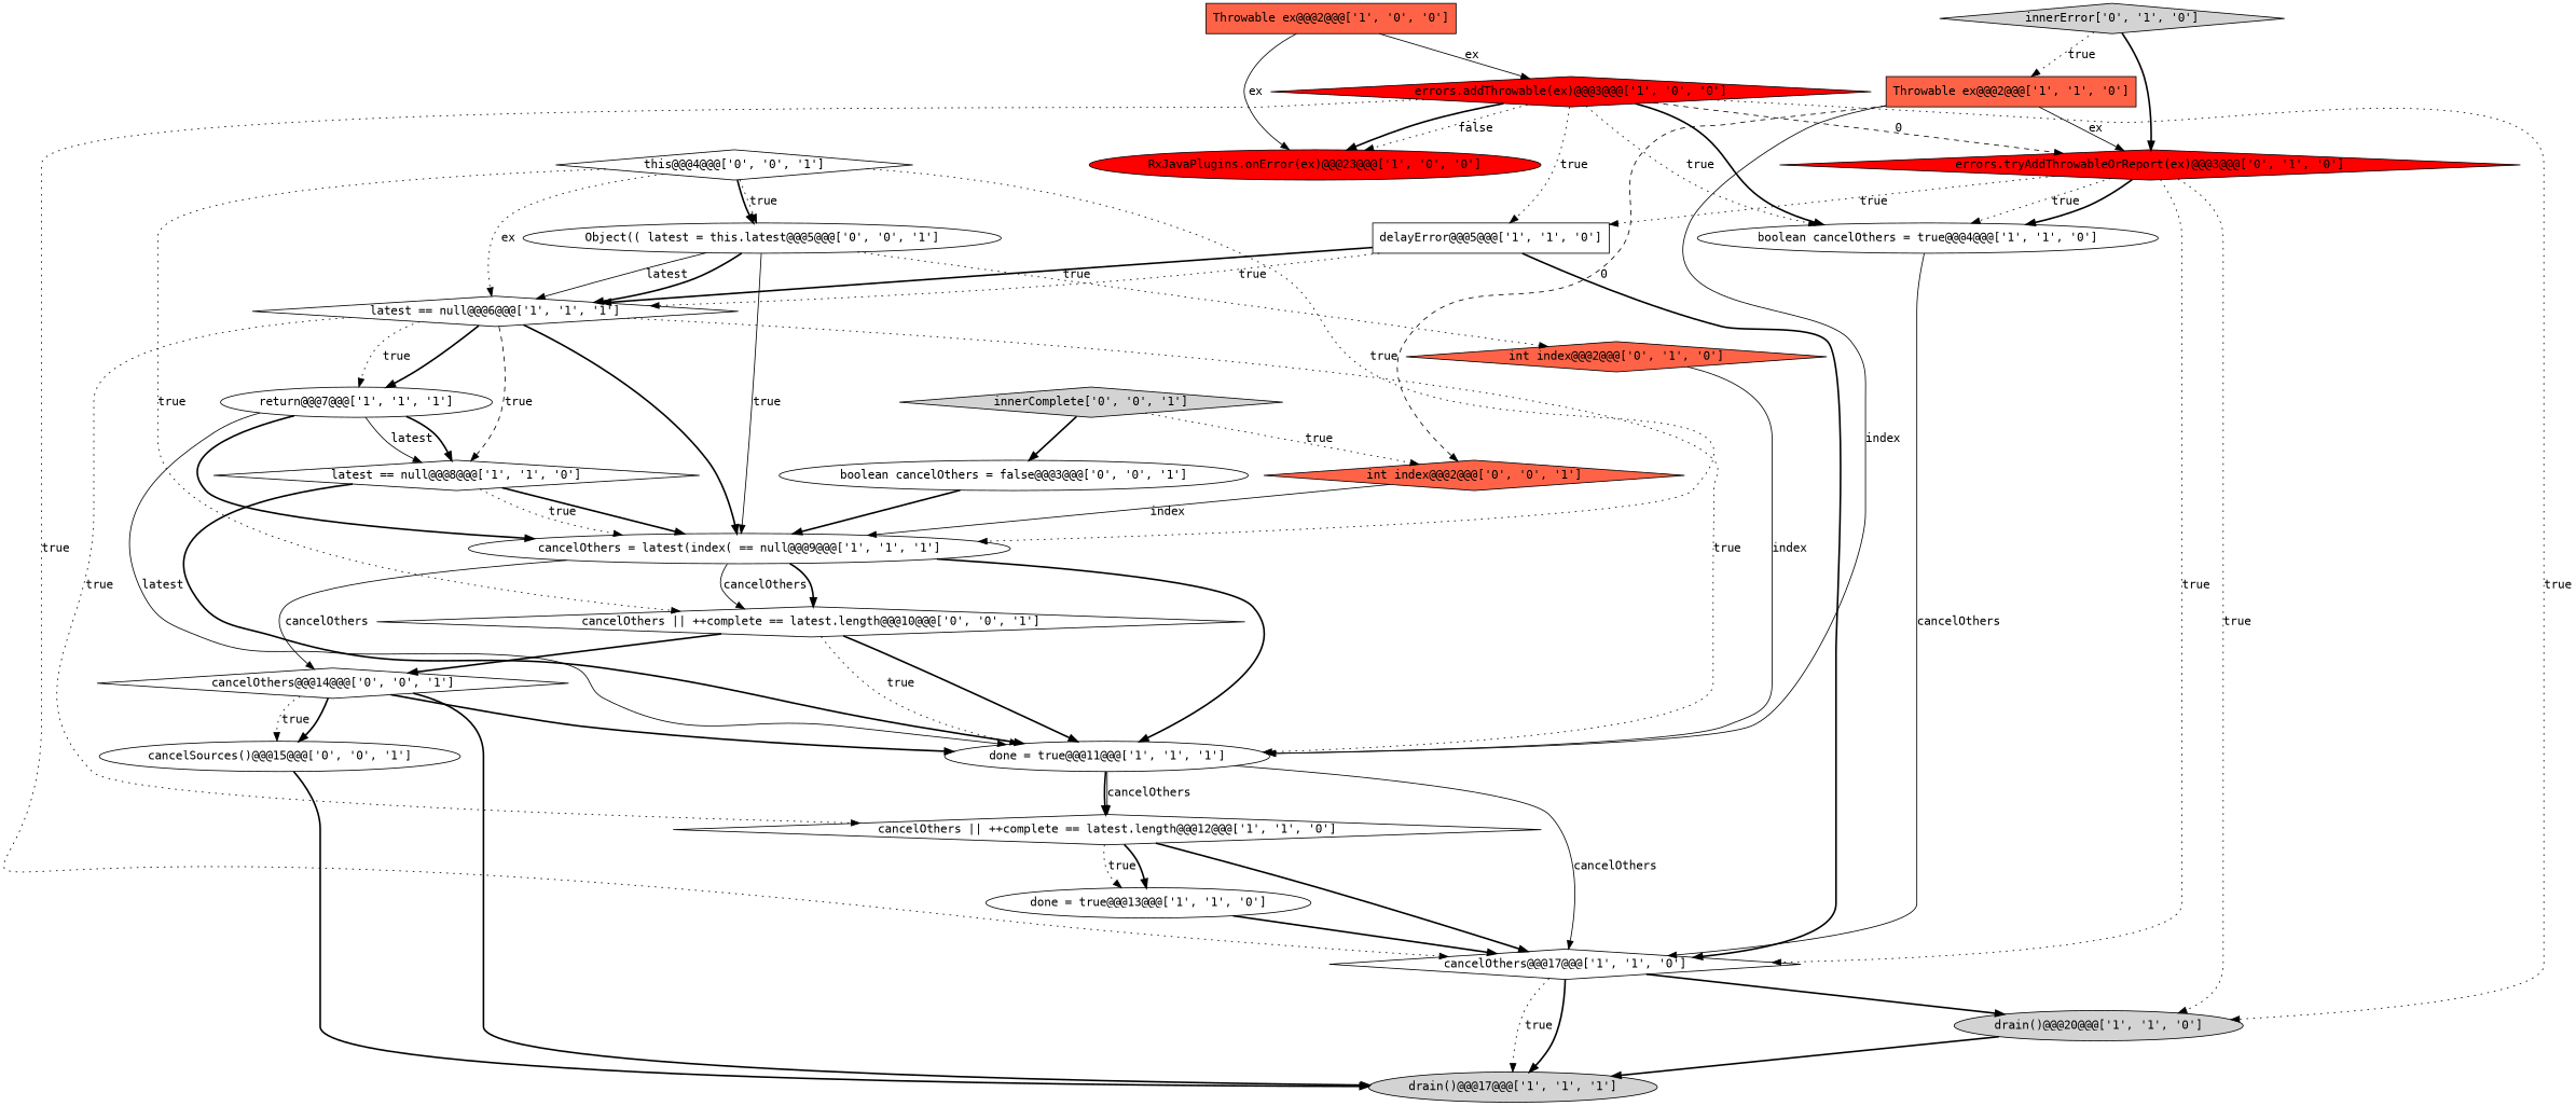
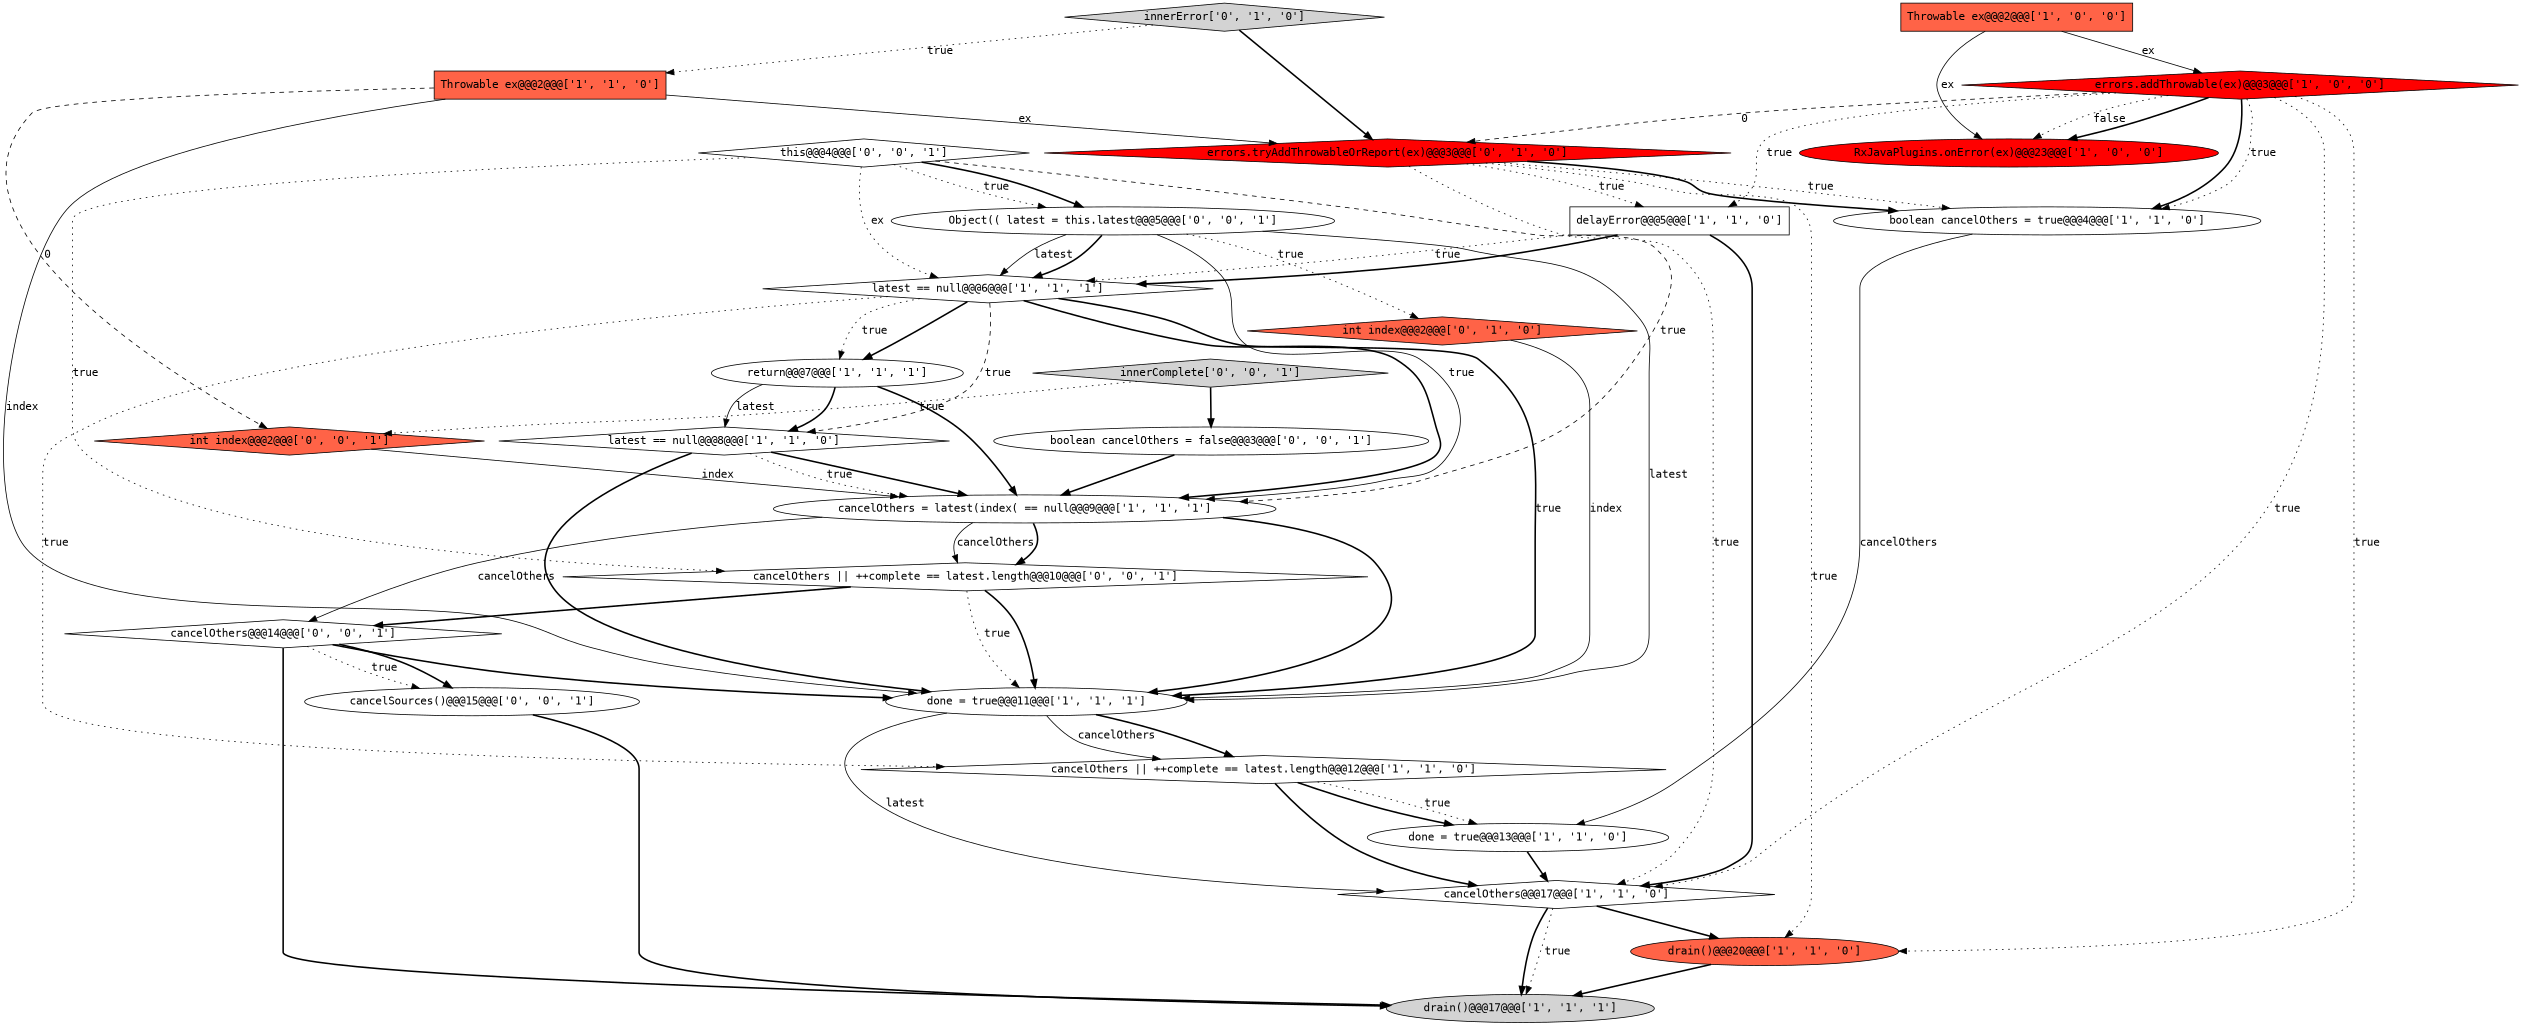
  digraph {
    fontname="DejaVu Sans Mono"
    node [fillcolor=white fontname="DejaVu Sans Mono" shape=diamond style=filled]
    edge [fontname="DejaVu Sans Mono" style=bold]
    n1 [label="latest == null@@@8@@@['1', '1', '0']"]
    n2 [label="cancelOthers = latest(index( == null@@@9@@@['1', '1', '1']" shape=ellipse]
    n3 [label="done = true@@@11@@@['1', '1', '1']" shape=ellipse]
    n4 [label="cancelOthers@@@14@@@['0', '0', '1']"]
    n5 [label="cancelOthers || ++complete == latest.length@@@10@@@['0', '0', '1']"]
    n6 [label="cancelOthers@@@17@@@['1', '1', '0']"]
    n7 [label="cancelOthers || ++complete == latest.length@@@12@@@['1', '1', '0']"]
    n8 [label="done = true@@@13@@@['1', '1', '0']" shape=ellipse]
    n9 [fillcolor=lightgray label="drain()@@@17@@@['1', '1', '1']" shape=ellipse]
-   n10 [fillcolor=lightgray label="drain()@@@20@@@['1', '1', '0']" shape=ellipse]
+   n10 [fillcolor=tomato label="drain()@@@20@@@['1', '1', '0']" shape=ellipse]
    n11 [label="cancelSources()@@@15@@@['0', '0', '1']" shape=ellipse]
    n12 [fillcolor=red label="errors.addThrowable(ex)@@@3@@@['1', '0', '0']"]
    n13 [label="boolean cancelOthers = true@@@4@@@['1', '1', '0']" shape=ellipse]
    n14 [fillcolor=red label="errors.tryAddThrowableOrReport(ex)@@@3@@@['0', '1', '0']"]
    n15 [label="delayError@@@5@@@['1', '1', '0']" shape=box]
    n16 [fillcolor=red label="RxJavaPlugins.onError(ex)@@@23@@@['1', '0', '0']" shape=ellipse]
    n17 [label="latest == null@@@6@@@['1', '1', '1']"]
    n18 [label="return@@@7@@@['1', '1', '1']" shape=ellipse]
    n19 [fillcolor=tomato label="int index@@@2@@@['0', '0', '1']"]
    n20 [fillcolor=tomato label="int index@@@2@@@['0', '1', '0']"]
    n21 [label="boolean cancelOthers = false@@@3@@@['0', '0', '1']" shape=ellipse]
    n22 [label="this@@@4@@@['0', '0', '1']"]
    n23 [label="Object(( latest = this.latest@@@5@@@['0', '0', '1']" shape=ellipse]
    n24 [fillcolor=lightgray label="innerComplete['0', '0', '1']"]
    n25 [fillcolor=tomato label="Throwable ex@@@2@@@['1', '1', '0']" shape=box]
    n26 [fillcolor=tomato label="Throwable ex@@@2@@@['1', '0', '0']" shape=box]
    n27 [fillcolor=lightgray label="innerError['0', '1', '0']"]
    n1 -> n2
    n1 -> n2 [label=true style=dotted]
    n1 -> n3
    n2 -> n3
    n2 -> n4 [label=cancelOthers style=solid]
    n2 -> n5 [label=cancelOthers style=solid]
    n2 -> n5
-   n3 -> n6 [label=cancelOthers style=solid]
+   n3 -> n6 [label=latest style=solid]
    n3 -> n7 [label=cancelOthers style=solid]
    n3 -> n7
    n4 -> n3
    n4 -> n9
    n4 -> n11
    n4 -> n11 [label=true style=dotted]
    n5 -> n3
    n5 -> n3 [label=true style=dotted]
    n5 -> n4
    n6 -> n9 [label=true style=dotted]
    n6 -> n9
    n6 -> n10
    n7 -> n6
    n7 -> n8 [label=true style=dotted]
    n7 -> n8
    n8 -> n6
    n10 -> n9
    n11 -> n9
    n12 -> n6 [label=true style=dotted]
    n12 -> n10 [label=true style=dotted]
    n12 -> n13
    n12 -> n13 [label=true style=dotted]
    n12 -> n14 [label=0 style=dashed]
    n12 -> n15 [label=true style=dotted]
    n12 -> n16 [label=false style=dotted]
    n12 -> n16
-   n13 -> n6 [label=cancelOthers style=solid]
+   n13 -> n8 [label=cancelOthers style=solid]
    n14 -> n6 [label=true style=dotted]
    n14 -> n10 [label=true style=dotted]
    n14 -> n13 [label=true style=dotted]
    n14 -> n13
    n14 -> n15 [label=true style=dotted]
    n15 -> n6
    n15 -> n17 [label=true style=dotted]
    n15 -> n17
    n17 -> n1 [label=true style=dashed]
    n17 -> n2
-   n17 -> n3 [label=true style=dotted]
+   n17 -> n3 [label=true]
    n17 -> n7 [label=true style=dotted]
    n17 -> n18
    n17 -> n18 [label=true style=dotted]
    n18 -> n1 [label=latest style=solid]
    n18 -> n1
    n18 -> n2
-   n18 -> n3 [label=latest style=solid]
+   n23 -> n3 [label=latest style=solid]
    n19 -> n2 [label=index style=solid]
    n20 -> n3 [label=index style=solid]
    n21 -> n2
-   n22 -> n2 [label=true style=dotted]
+   n22 -> n2 [label=true style=dashed]
    n22 -> n5 [label=true style=dotted]
    n22 -> n17 [label=ex style=dotted]
    n22 -> n23 [label=true style=dotted]
    n22 -> n23
    n23 -> n2 [label=true style=solid]
    n23 -> n17 [label=latest style=solid]
    n23 -> n17
    n23 -> n20 [label=true style=dotted]
    n24 -> n19 [label=true style=dotted]
    n24 -> n21
    n25 -> n3 [label=index style=solid]
    n25 -> n14 [label=ex style=solid]
    n25 -> n19 [label=0 style=dashed]
    n26 -> n12 [label=ex style=solid]
    n26 -> n16 [label=ex style=solid]
    n27 -> n14
    n27 -> n25 [label=true style=dotted]
  }
